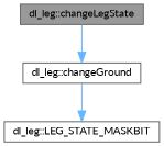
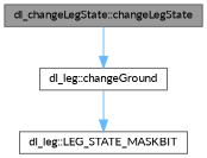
  digraph {
    fontname=Lato
    rankdir=TB
    node [color=grey40 fillcolor=white fontname=Lato fontsize=10 shape=box style=filled]
    edge [color=steelblue1 fontname=Lato fontsize=10 labelfontname=Helvetica labelfontsize=10 style=solid]
-   n1 [color=gray40 fillcolor=grey60 fontcolor=black height=0.2 label="dl_leg::changeLegState" width=0.4]
+   n1 [color=gray40 fillcolor=grey60 fontcolor=black height=0.2 label="dl_changeLegState::changeLegState" width=0.4]
    n2 [height=0.2 label="dl_leg::changeGround" width=0.4]
    n3 [height=0.2 label="dl_leg::LEG_STATE_MASKBIT" width=0.4]
    n1 -> n2
    n2 -> n3
  }
